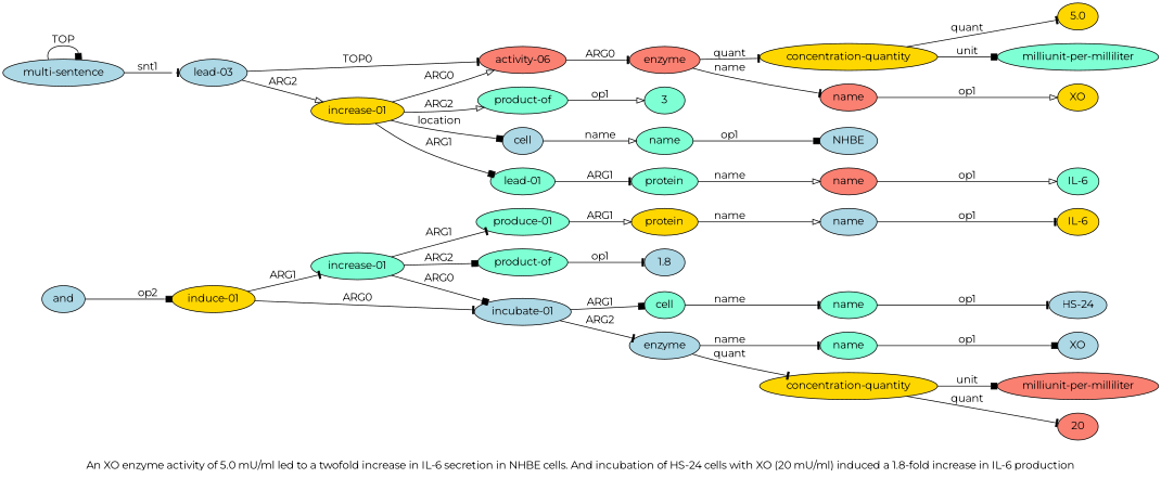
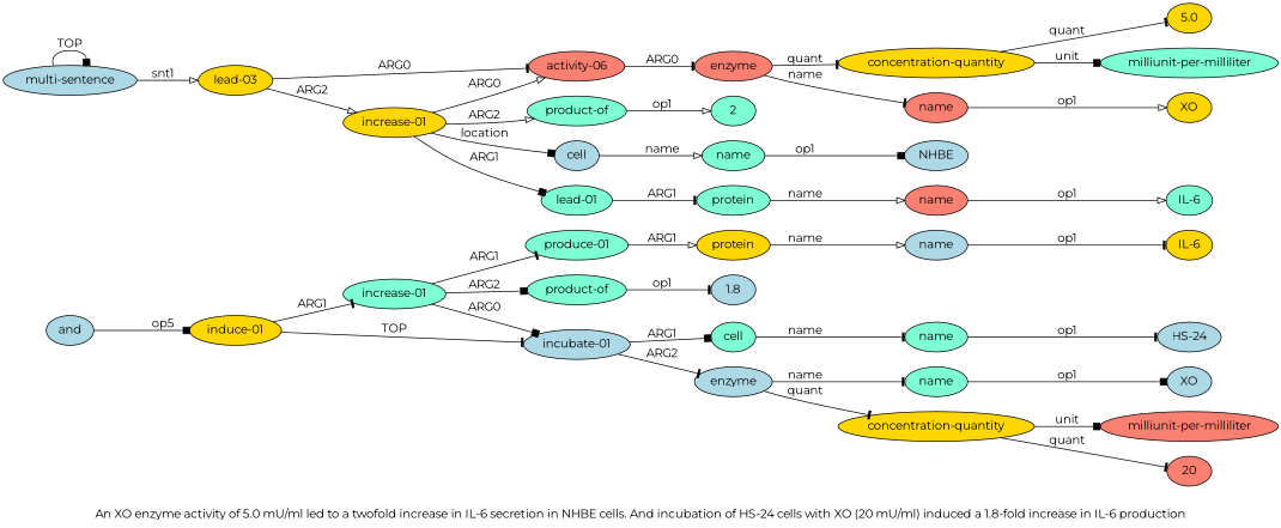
  digraph {
    fontname=Montserrat
    label="An XO enzyme activity of 5.0 mU/ml led to a twofold increase in IL-6 secretion in NHBE cells. And incubation of HS-24 cells with XO (20 mU/ml) induced a 1.8-fold increase in IL-6 production"
    rankdir=LR
    node [color=black fillcolor=aquamarine fontname=Montserrat gold_ind=-1 gold_label=name style=filled test_ind=-1 test_label=name]
    edge [arrowhead=tee color=black fontname=Montserrat gold_label=op1 test_label=op1]
    n1 [gold_ind=20 label=name test_ind=20]
    n2 [fillcolor=lightblue gold_label=XO label=XO test_label=XO]
    n3 [fillcolor=gold gold_ind=21 gold_label="concentration-quantity" label="concentration-quantity" test_ind=21 test_label="concentration-quantity"]
    n4 [fillcolor=salmon gold_ind=22 gold_label="milliunit-per-milliliter" label="milliunit-per-milliliter" test_ind=22 test_label="milliunit-per-milliliter"]
    n5 [fillcolor=salmon gold_label=20 label=20 test_label=20]
    n6 [gold_ind=23 gold_label="increase-01" label="increase-01" test_ind=23 test_label="increase-01"]
    n7 [gold_ind=24 gold_label="produce-01" label="produce-01" test_ind=24 test_label="produce-01"]
    n8 [gold_ind=27 gold_label="product-of" label="product-of" test_ind=27 test_label="product-of"]
    n9 [fillcolor=lightblue gold_ind=16 gold_label="incubate-01" label="incubate-01" test_ind=16 test_label="incubate-01"]
    n10 [fillcolor=gold gold_ind=25 gold_label=protein label=protein test_ind=25 test_label=protein]
    n11 [fillcolor=lightblue gold_label=1.8 label=1.8 test_label=1.8]
    n12 [gold_ind=17 gold_label=cell label=cell test_ind=17 test_label=cell]
    n13 [fillcolor=lightblue gold_ind=19 gold_label=enzyme label=enzyme test_ind=19 test_label=enzyme]
    n14 [fillcolor=lightblue gold_ind=26 label=name test_ind=26]
    n15 [gold_ind=18 label=name test_ind=18]
    n16 [fillcolor=gold gold_label="IL-6" label="IL-6" test_label="IL-6"]
    n17 [fillcolor=lightblue gold_label=NHBE label=NHBE test_label=NHBE]
    n18 [fillcolor=lightblue gold_label="HS-24" label="HS-24" test_label="HS-24"]
    n19 [fillcolor=gold gold_label=XO label=XO test_label=XO]
    n20 [fillcolor=gold gold_label=5.0 label=5.0 test_label=5.0]
    n21 [fillcolor=gold gold_ind=15 gold_label="induce-01" label="induce-01" test_ind=15 test_label="induce-01"]
    n22 [fillcolor=lightblue gold_ind=14 gold_label=and label=and test_ind=14 test_label=and]
    n23 [gold_ind=11 gold_label="product-of" label="product-of" test_ind=11 test_label="product-of"]
-   n24 [gold_label=2 label=3 test_label=2]
+   n24 [gold_label=2 label=2 test_label=2]
    n25 [fillcolor=salmon gold_ind=10 label=name test_ind=10]
    n26 [gold_label="IL-6" label="IL-6" test_label="IL-6"]
    n27 [gold_ind=13 label=name test_ind=13]
    n28 [fillcolor=lightblue gold_ind=12 gold_label=cell label=cell test_ind=12 test_label=cell]
-   n29 [fillcolor=lightblue gold_ind=1 gold_label="lead-03" label="lead-03" test_ind=1 test_label="lead-03"]
+   n29 [fillcolor=gold gold_ind=1 gold_label="lead-03" label="lead-03" test_ind=1 test_label="lead-03"]
    n30 [fillcolor=salmon gold_ind=2 gold_label="activity-06" label="activity-06" test_ind=2 test_label="activity-06"]
    n31 [fillcolor=gold gold_ind=7 gold_label="increase-01" label="increase-01" test_ind=7 test_label="increase-01"]
    n32 [fillcolor=salmon gold_ind=3 gold_label=enzyme label=enzyme test_ind=3 test_label=enzyme]
    n33 [gold_ind=8 gold_label="secrete-01" label="lead-01" test_ind=8 test_label="secrete-01"]
    n34 [fillcolor=gold gold_ind=5 gold_label="concentration-quantity" label="concentration-quantity" test_ind=5 test_label="concentration-quantity"]
    n35 [fillcolor=salmon gold_ind=4 label=name test_ind=4]
    n36 [gold_ind=9 gold_label=protein label=protein test_ind=9 test_label=protein]
    n37 [fillcolor=lightblue gold_ind=0 gold_label="multi-sentence" label="multi-sentence" test_ind=0 test_label="multi-sentence"]
    n38 [gold_ind=6 gold_label="milliunit-per-milliliter" label="milliunit-per-milliliter" test_ind=6 test_label="milliunit-per-milliliter"]
    n1 -> n2 [arrowhead=box label=op1]
    n3 -> n4 [arrowhead=box gold_label=unit label=unit test_label=unit]
    n3 -> n5 [gold_label=quant label=quant test_label=quant]
    n6 -> n7 [gold_label=ARG1 label=ARG1 test_label=ARG1]
    n6 -> n8 [arrowhead=box gold_label=ARG2 label=ARG2 test_label=ARG2]
    n6 -> n9 [arrowhead=box gold_label=ARG0 label=ARG0 test_label=ARG0]
    n7 -> n10 [arrowhead=onormal gold_label=ARG1 label=ARG1 test_label=ARG1]
    n8 -> n11 [label=op1]
    n9 -> n12 [arrowhead=box gold_label=ARG1 label=ARG1 test_label=ARG1]
    n9 -> n13 [gold_label=ARG2 label=ARG2 test_label=ARG2]
    n10 -> n14 [arrowhead=onormal gold_label=name label=name test_label=name]
    n12 -> n15 [gold_label=name label=name test_label=name]
    n13 -> n1 [gold_label=name label=name test_label=name]
    n13 -> n3 [gold_label=quant label=quant test_label=quant]
    n14 -> n16 [label=op1]
    n15 -> n18 [label=op1]
    n21 -> n6 [gold_label=ARG1 label=ARG1 test_label=ARG1]
-   n21 -> n9 [gold_label=ARG0 label=ARG0 test_label=ARG0]
-   n22 -> n21 [arrowhead=box gold_label=op2 label=op2 test_label=op2]
+   n21 -> n9 [gold_label=ARG0 label=TOP test_label=ARG0]
+   n22 -> n21 [arrowhead=box gold_label=op2 label=op5 test_label=op2]
    n23 -> n24 [arrowhead=onormal label=op1]
    n25 -> n26 [arrowhead=onormal label=op1]
    n27 -> n17 [arrowhead=box label=op1]
    n28 -> n27 [arrowhead=onormal gold_label=name label=name test_label=name]
-   n29 -> n30 [gold_label=ARG0 label=TOP0 test_label=ARG0]
+   n29 -> n30 [gold_label=ARG0 label=ARG0 test_label=ARG0]
    n29 -> n31 [arrowhead=onormal gold_label=ARG2 label=ARG2 test_label=ARG2]
    n30 -> n32 [gold_label=ARG0 label=ARG0 test_label=ARG0]
    n31 -> n23 [arrowhead=onormal gold_label=ARG2 label=ARG2 test_label=ARG2]
    n31 -> n28 [arrowhead=box gold_label=location label=location test_label=location]
    n31 -> n30 [arrowhead=onormal gold_label=ARG0 label=ARG0 test_label=ARG0]
    n31 -> n33 [arrowhead=box gold_label=ARG1 label=ARG1 test_label=ARG1]
    n32 -> n34 [gold_label=quant label=quant test_label=quant]
    n32 -> n35 [gold_label=name label=name test_label=name]
    n33 -> n36 [gold_label=ARG1 label=ARG1 test_label=ARG1]
    n34 -> n20 [gold_label=quant label=quant test_label=quant]
    n34 -> n38 [arrowhead=box gold_label=unit label=unit test_label=unit]
    n35 -> n19 [arrowhead=onormal label=op1]
    n36 -> n25 [arrowhead=onormal gold_label=name label=name test_label=name]
-   n37 -> n29 [gold_label=snt1 label=snt1 test_label=snt1]
+   n37 -> n29 [arrowhead=onormal gold_label=snt1 label=snt1 test_label=snt1]
    n37 -> n37 [arrowhead=box gold_label=TOP label=TOP test_label=TOP]
  }
